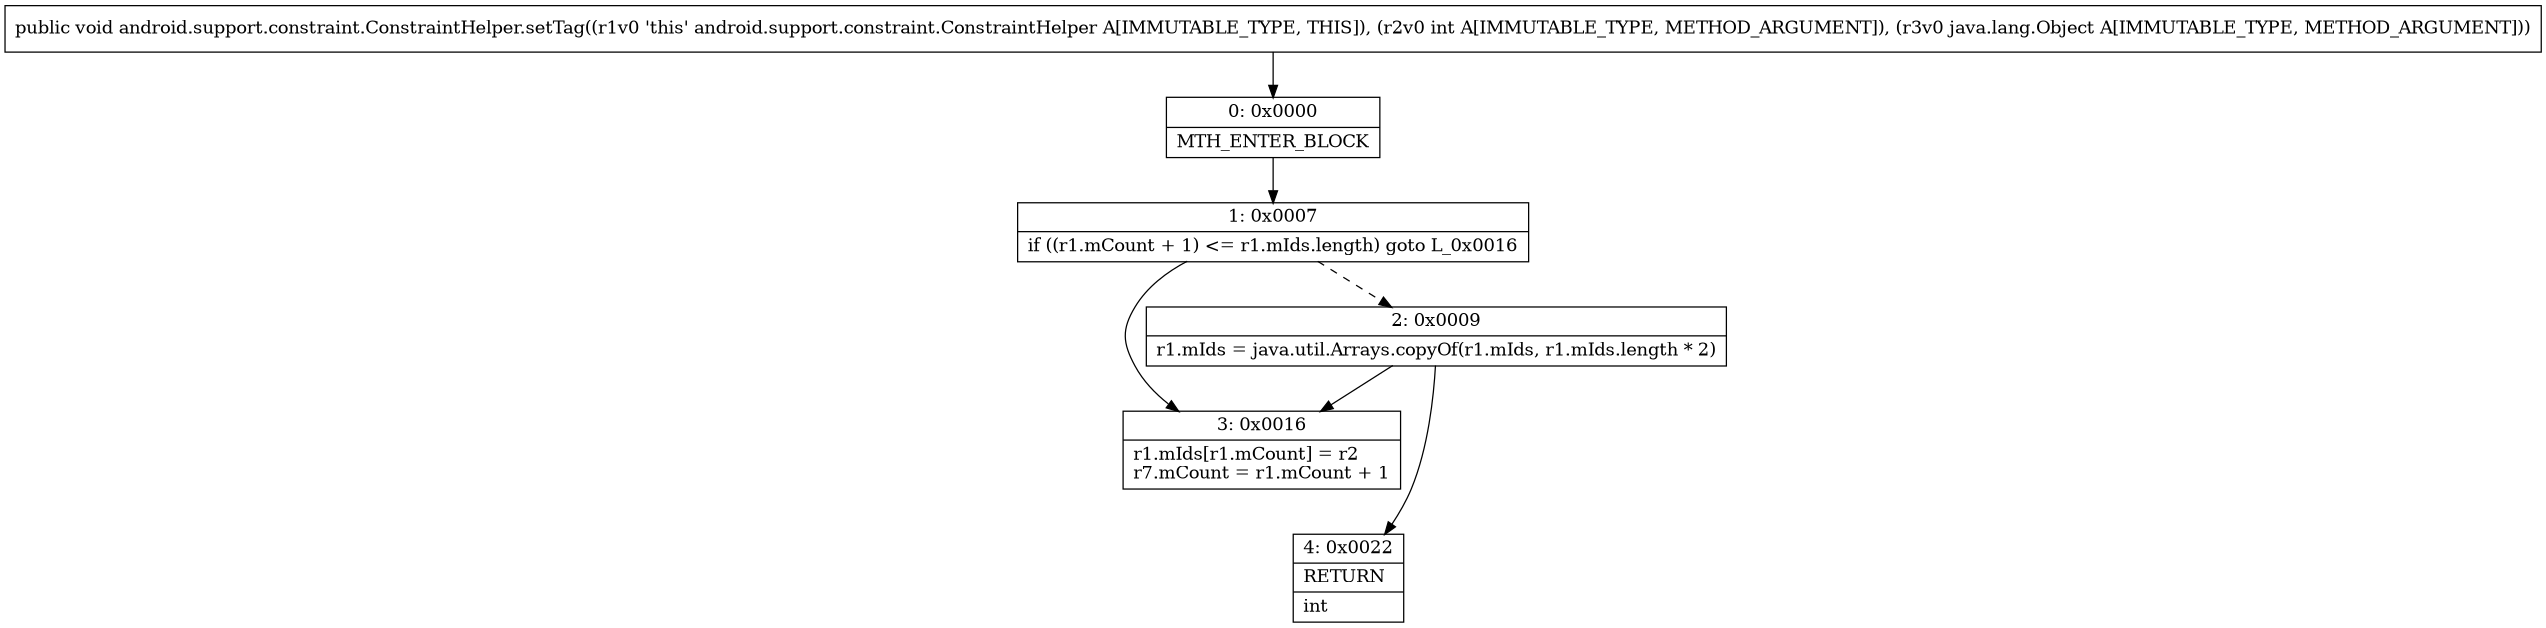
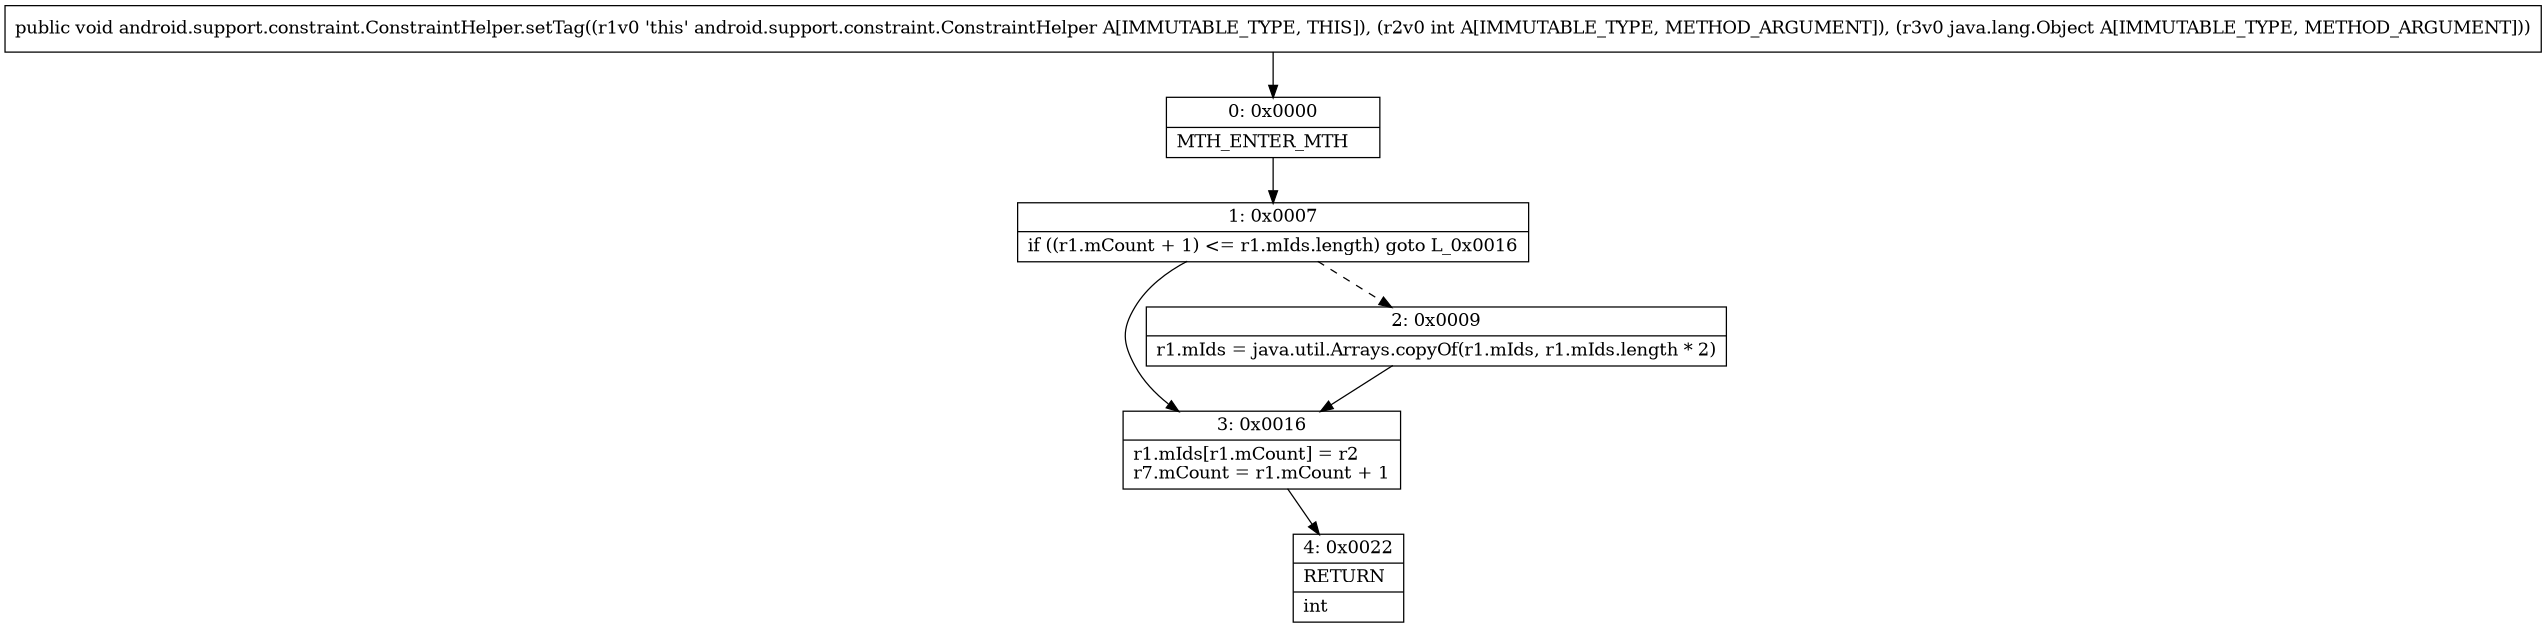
  digraph {
    node [shape=record]
-   n1 [label="{0\:\ 0x0000|MTH_ENTER_BLOCK\l}"]
+   n1 [label="{0\:\ 0x0000|MTH_ENTER_MTH\l}"]
    n2 [label="{1\:\ 0x0007|if ((r1.mCount + 1) \<= r1.mIds.length) goto L_0x0016\l}"]
    n3 [label="{2\:\ 0x0009|r1.mIds = java.util.Arrays.copyOf(r1.mIds, r1.mIds.length * 2)\l}"]
    n4 [label="{3\:\ 0x0016|r1.mIds[r1.mCount] = r2\lr7.mCount = r1.mCount + 1\l}"]
    n5 [label="{4\:\ 0x0022|RETURN\l|int\l}"]
    n6 [label="{public void android.support.constraint.ConstraintHelper.setTag((r1v0 'this' android.support.constraint.ConstraintHelper A[IMMUTABLE_TYPE, THIS]), (r2v0 int A[IMMUTABLE_TYPE, METHOD_ARGUMENT]), (r3v0 java.lang.Object A[IMMUTABLE_TYPE, METHOD_ARGUMENT])) }"]
    n1 -> n2
    n2 -> n3 [style=dashed]
    n2 -> n4
    n3 -> n4
-   n3 -> n5
+   n4 -> n5
    n6 -> n1
  }
